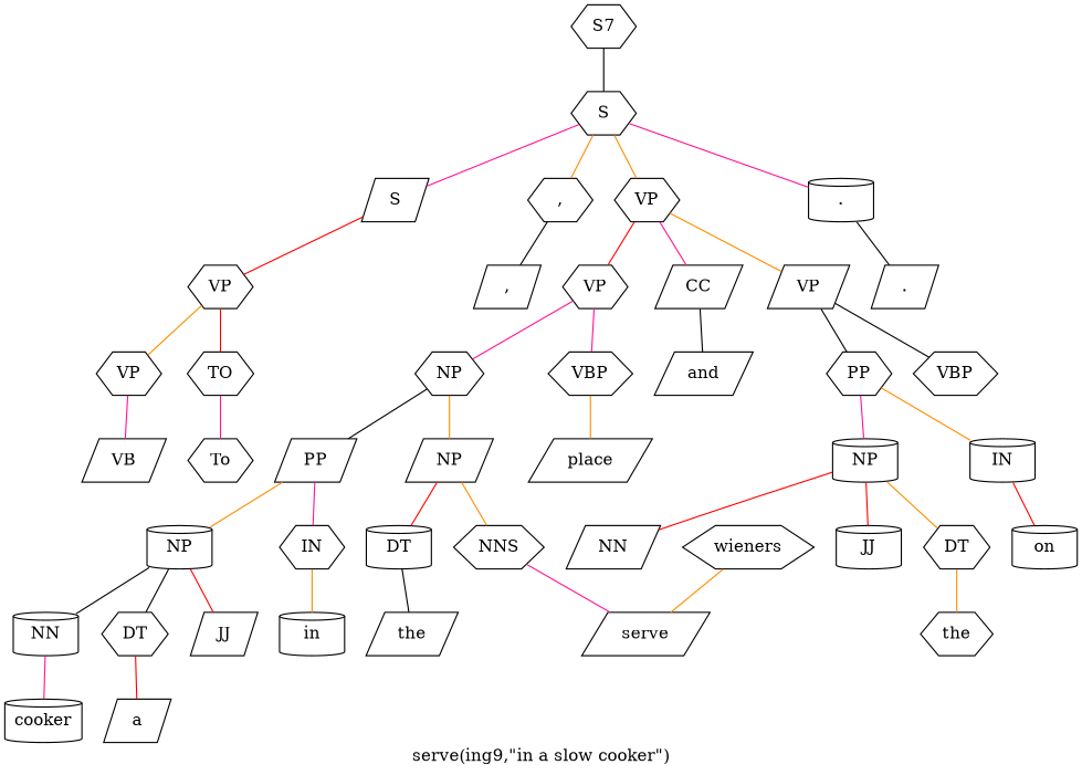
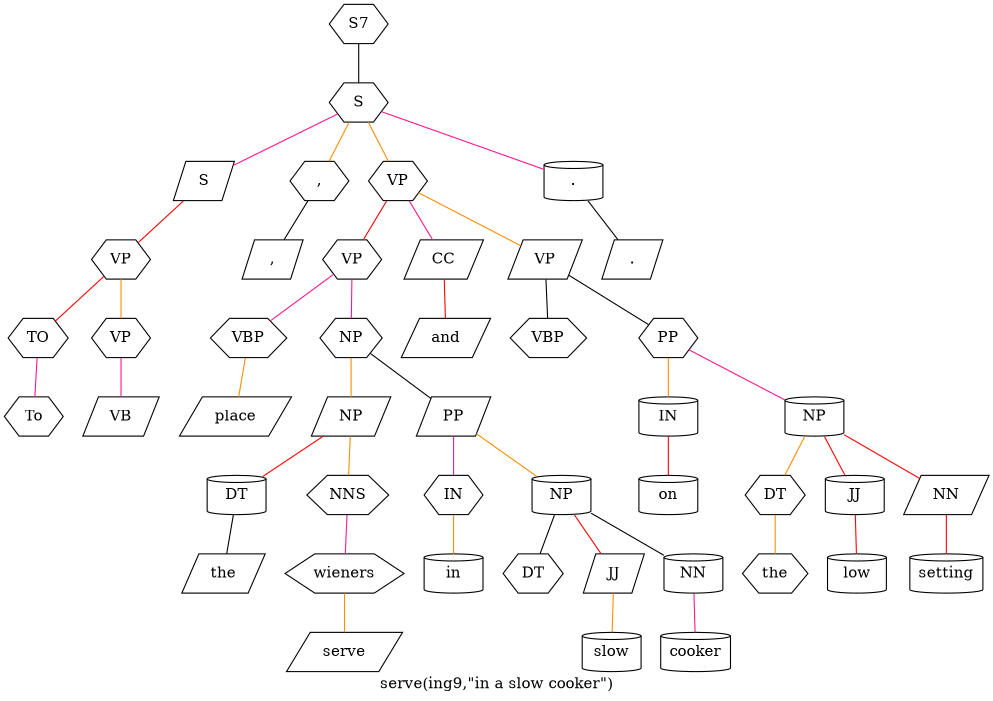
  graph {
    label="serve(ing9,\"in a slow cooker\")"
    node [shape=hexagon]
    edge [color=darkorange]
    n1 [label=S7]
    n2 [label=S]
    n3 [label=S shape=parallelogram]
    n4 [label=","]
    n5 [label=VP]
    n6 [label="." shape=cylinder]
    n7 [label=VP]
    n8 [label="," shape=parallelogram]
    n9 [label=VP]
    n10 [label=CC shape=parallelogram]
    n11 [label=VP shape=parallelogram]
    n12 [label="." shape=parallelogram]
    n13 [label=TO]
    n14 [label=VP]
    n15 [label=To]
    n16 [label=VB shape=parallelogram]
    n17 [label=serve shape=parallelogram]
    n18 [label=VBP]
    n19 [label=NP]
    n20 [label=and shape=parallelogram]
    n21 [label=VBP]
    n22 [label=PP]
    n23 [label=place shape=parallelogram]
    n24 [label=NP shape=parallelogram]
    n25 [label=PP shape=parallelogram]
    n26 [label=DT shape=cylinder]
    n27 [label=NNS]
    n28 [label=IN]
    n29 [label=NP shape=cylinder]
    n30 [label=the shape=parallelogram]
    n31 [label=wieners]
    n32 [label=in shape=cylinder]
    n33 [label=DT]
    n34 [label=JJ shape=parallelogram]
    n35 [label=NN shape=cylinder]
-   n36 [label=a shape=parallelogram]
+   n37 [label=slow shape=cylinder]
    n38 [label=cooker shape=cylinder]
    n39 [label=IN shape=cylinder]
    n40 [label=NP shape=cylinder]
    n41 [label=on shape=cylinder]
    n42 [label=DT]
    n43 [label=JJ shape=cylinder]
    n44 [label=NN shape=parallelogram]
    n45 [label=the]
+   n46 [label=low shape=cylinder]
+   n47 [label=setting shape=cylinder]
    n1 -- n2 [color=black]
    n2 -- n3 [color=deeppink]
    n2 -- n4
    n2 -- n5
    n2 -- n6 [color=deeppink]
    n3 -- n7 [color=red]
    n4 -- n8 [color=black]
    n5 -- n9 [color=red]
    n5 -- n10 [color=deeppink]
    n5 -- n11
    n6 -- n12 [color=black]
    n7 -- n13 [color=red]
    n7 -- n14
    n9 -- n18 [color=deeppink]
    n9 -- n19 [color=deeppink]
-   n10 -- n20 [color=black]
+   n10 -- n20 [color=red]
    n11 -- n21 [color=black]
    n11 -- n22 [color=black]
    n13 -- n15 [color=deeppink]
    n14 -- n16 [color=deeppink]
    n18 -- n23
    n19 -- n24
    n19 -- n25 [color=black]
    n22 -- n39
    n22 -- n40 [color=deeppink]
    n24 -- n26 [color=red]
    n24 -- n27
    n25 -- n28 [color=deeppink]
    n25 -- n29
    n26 -- n30 [color=black]
-   n27 -- n17 [color=deeppink]
+   n27 -- n31 [color=deeppink]
    n28 -- n32
    n29 -- n33 [color=black]
    n29 -- n34 [color=red]
    n29 -- n35 [color=black]
    n31 -- n17
-   n33 -- n36 [color=red]
+   n34 -- n37
    n35 -- n38 [color=deeppink]
    n39 -- n41 [color=red]
    n40 -- n42
    n40 -- n43 [color=red]
    n40 -- n44 [color=red]
    n42 -- n45
+   n43 -- n46 [color=red]
+   n44 -- n47 [color=red]
  }
